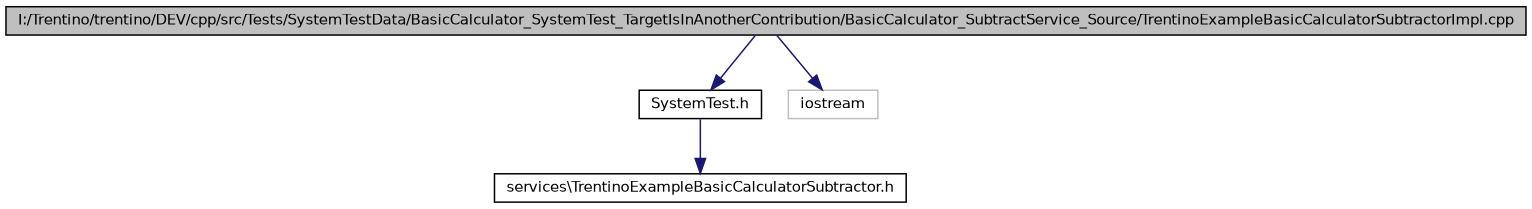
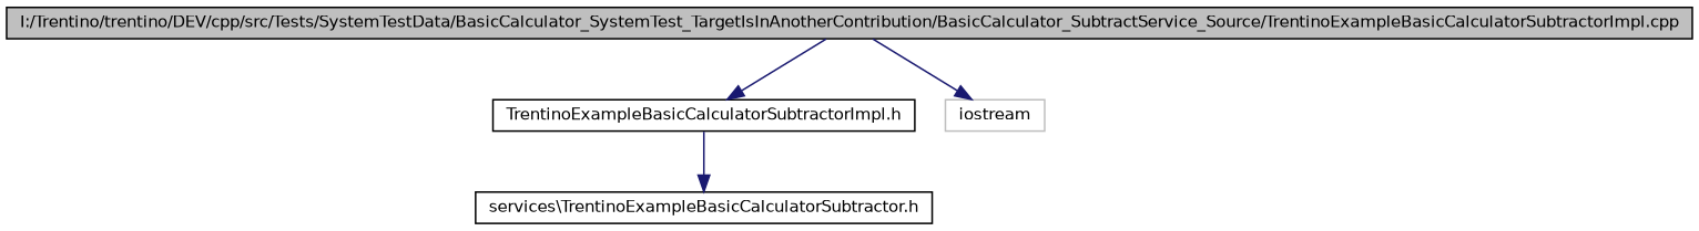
  digraph {
    node [color=black fillcolor=white fontname=Helvetica fontsize=10 shape=record style=filled]
    edge [color=midnightblue fontname=Helvetica fontsize=10 labelfontname=Helvetica labelfontsize=10 style=solid]
    n1 [fillcolor=grey75 fontcolor=black height=0.2 label="I:/Trentino/trentino/DEV/cpp/src/Tests/SystemTestData/BasicCalculator_SystemTest_TargetIsInAnotherContribution/BasicCalculator_SubtractService_Source/TrentinoExampleBasicCalculatorSubtractorImpl.cpp" width=0.4]
-   n2 [height=0.2 label="SystemTest.h" width=0.4]
+   n2 [height=0.2 label="TrentinoExampleBasicCalculatorSubtractorImpl.h" width=0.4]
    n3 [color=grey75 height=0.2 label=iostream width=0.4]
    n4 [height=0.2 label="services\\TrentinoExampleBasicCalculatorSubtractor.h" width=0.4]
    n1 -> n2
    n1 -> n3
    n2 -> n4
  }
